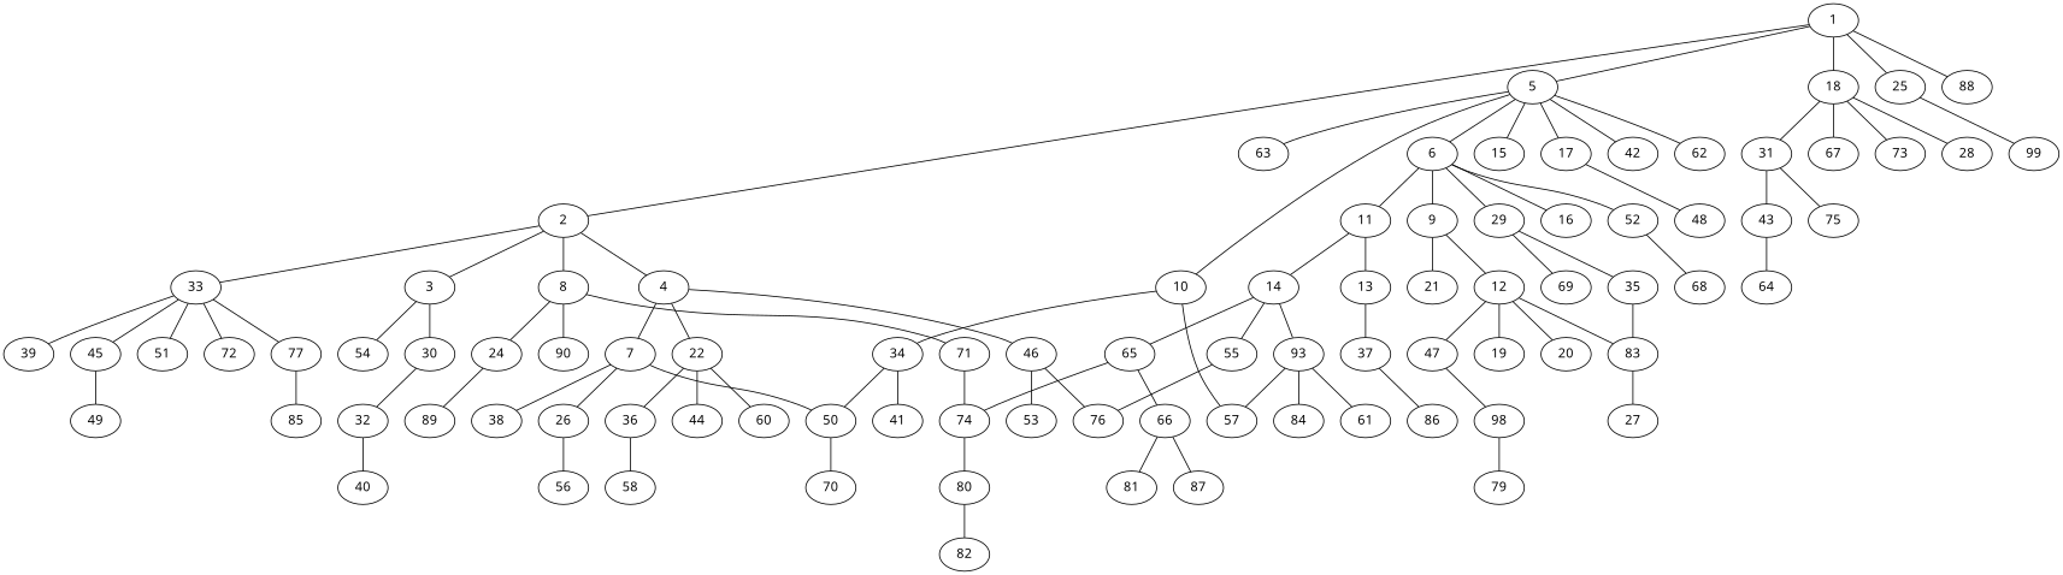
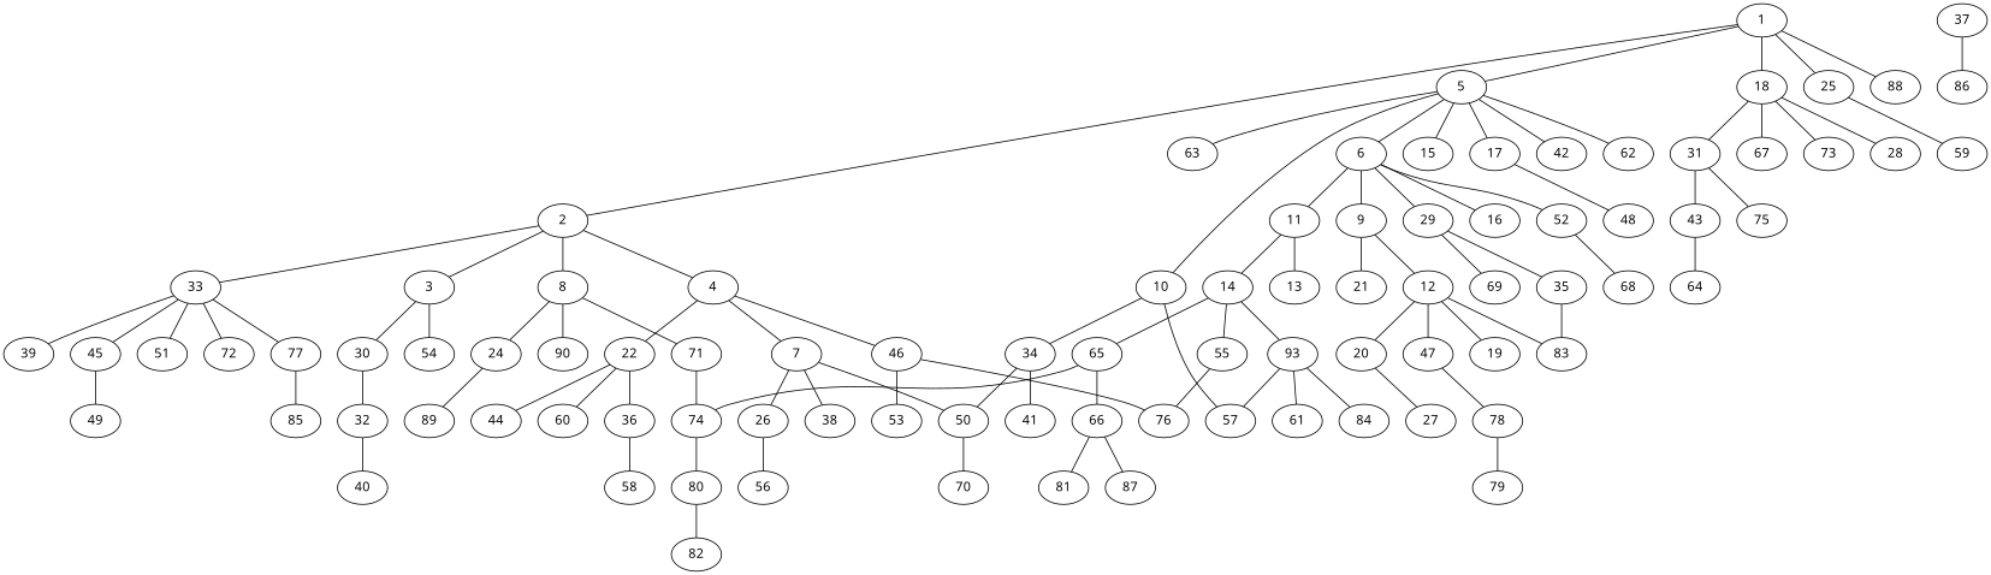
  graph {
    fontname="Noto Sans"
    node [fontname="Noto Sans"]
    edge [fontname="Noto Sans"]
    1
    2
    5
    18
    25
    88
    3
    4
    8
    33
    6
    10
    15
    17
    42
    62
    63
    28
    31
    67
    73
-   59 [label=99]
+   59
    30
    54
    7
    22
    46
    24
    71
    90
    39
    45
    51
    72
    77
    9
    11
    16
    29
    52
    34
    57
    48
    43
    75
    32
    26
    38
    50
    36
    44
    60
    53
    76
    89
    74
    49
    85
    40
    56
    70
    58
    12
    21
    13
    14
    35
    69
    68
    41
    19
    20
    47
    83
    37
    n76 [label=93]
    55
    65
    80
    27
-   78 [label=98]
+   78
    86
    61
    84
    66
    79
    81
    87
    64
    82
    1 -- 2
    1 -- 5
    1 -- 18
    1 -- 25
    1 -- 88
    2 -- 3
    2 -- 4
    2 -- 8
    2 -- 33
    5 -- 6
    5 -- 10
    5 -- 15
    5 -- 17
    5 -- 42
    5 -- 62
    5 -- 63
    18 -- 28
    18 -- 31
    18 -- 67
    18 -- 73
    25 -- 59
    3 -- 30
    3 -- 54
    4 -- 7
    4 -- 22
    4 -- 46
    8 -- 24
    8 -- 71
    8 -- 90
    33 -- 39
    33 -- 45
    33 -- 51
    33 -- 72
    33 -- 77
    6 -- 9
    6 -- 11
    6 -- 16
    6 -- 29
    6 -- 52
    10 -- 34
    10 -- 57
    17 -- 48
    31 -- 43
    31 -- 75
    30 -- 32
    7 -- 26
    7 -- 38
    7 -- 50
    22 -- 36
    22 -- 44
    22 -- 60
    46 -- 53
    46 -- 76
    24 -- 89
    71 -- 74
    45 -- 49
    77 -- 85
    9 -- 12
    9 -- 21
    11 -- 13
    11 -- 14
    29 -- 35
    29 -- 69
    52 -- 68
    34 -- 50
    34 -- 41
    43 -- 64
    32 -- 40
    26 -- 56
    50 -- 70
    36 -- 58
    74 -- 80
    12 -- 19
    12 -- 20
    12 -- 47
    12 -- 83
-   13 -- 37
    14 -- n76
    14 -- 55
    14 -- 65
    35 -- 83
-   83 -- 27
+   20 -- 27
    47 -- 78
    37 -- 86
    n76 -- 57
    n76 -- 61
    n76 -- 84
    55 -- 76
    65 -- 74
    65 -- 66
    80 -- 82
    78 -- 79
    66 -- 81
    66 -- 87
  }
